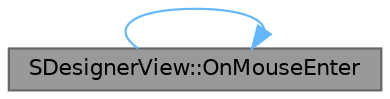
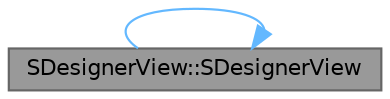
  digraph {
    rankdir=LR
-   n1 [color=gray40 fillcolor=grey60 fontcolor=black fontname=Helvetica fontsize=10 height=0.2 label="SDesignerView::OnMouseEnter" shape=box style=filled width=0.4]
+   n1 [color=gray40 fillcolor=grey60 fontcolor=black fontname=Helvetica fontsize=10 height=0.2 label="SDesignerView::SDesignerView" shape=box style=filled width=0.4]
    n1 -> n1 [color=steelblue1 fontname=Helvetica fontsize=10 labelfontname=Helvetica labelfontsize=10 style=solid]
  }
